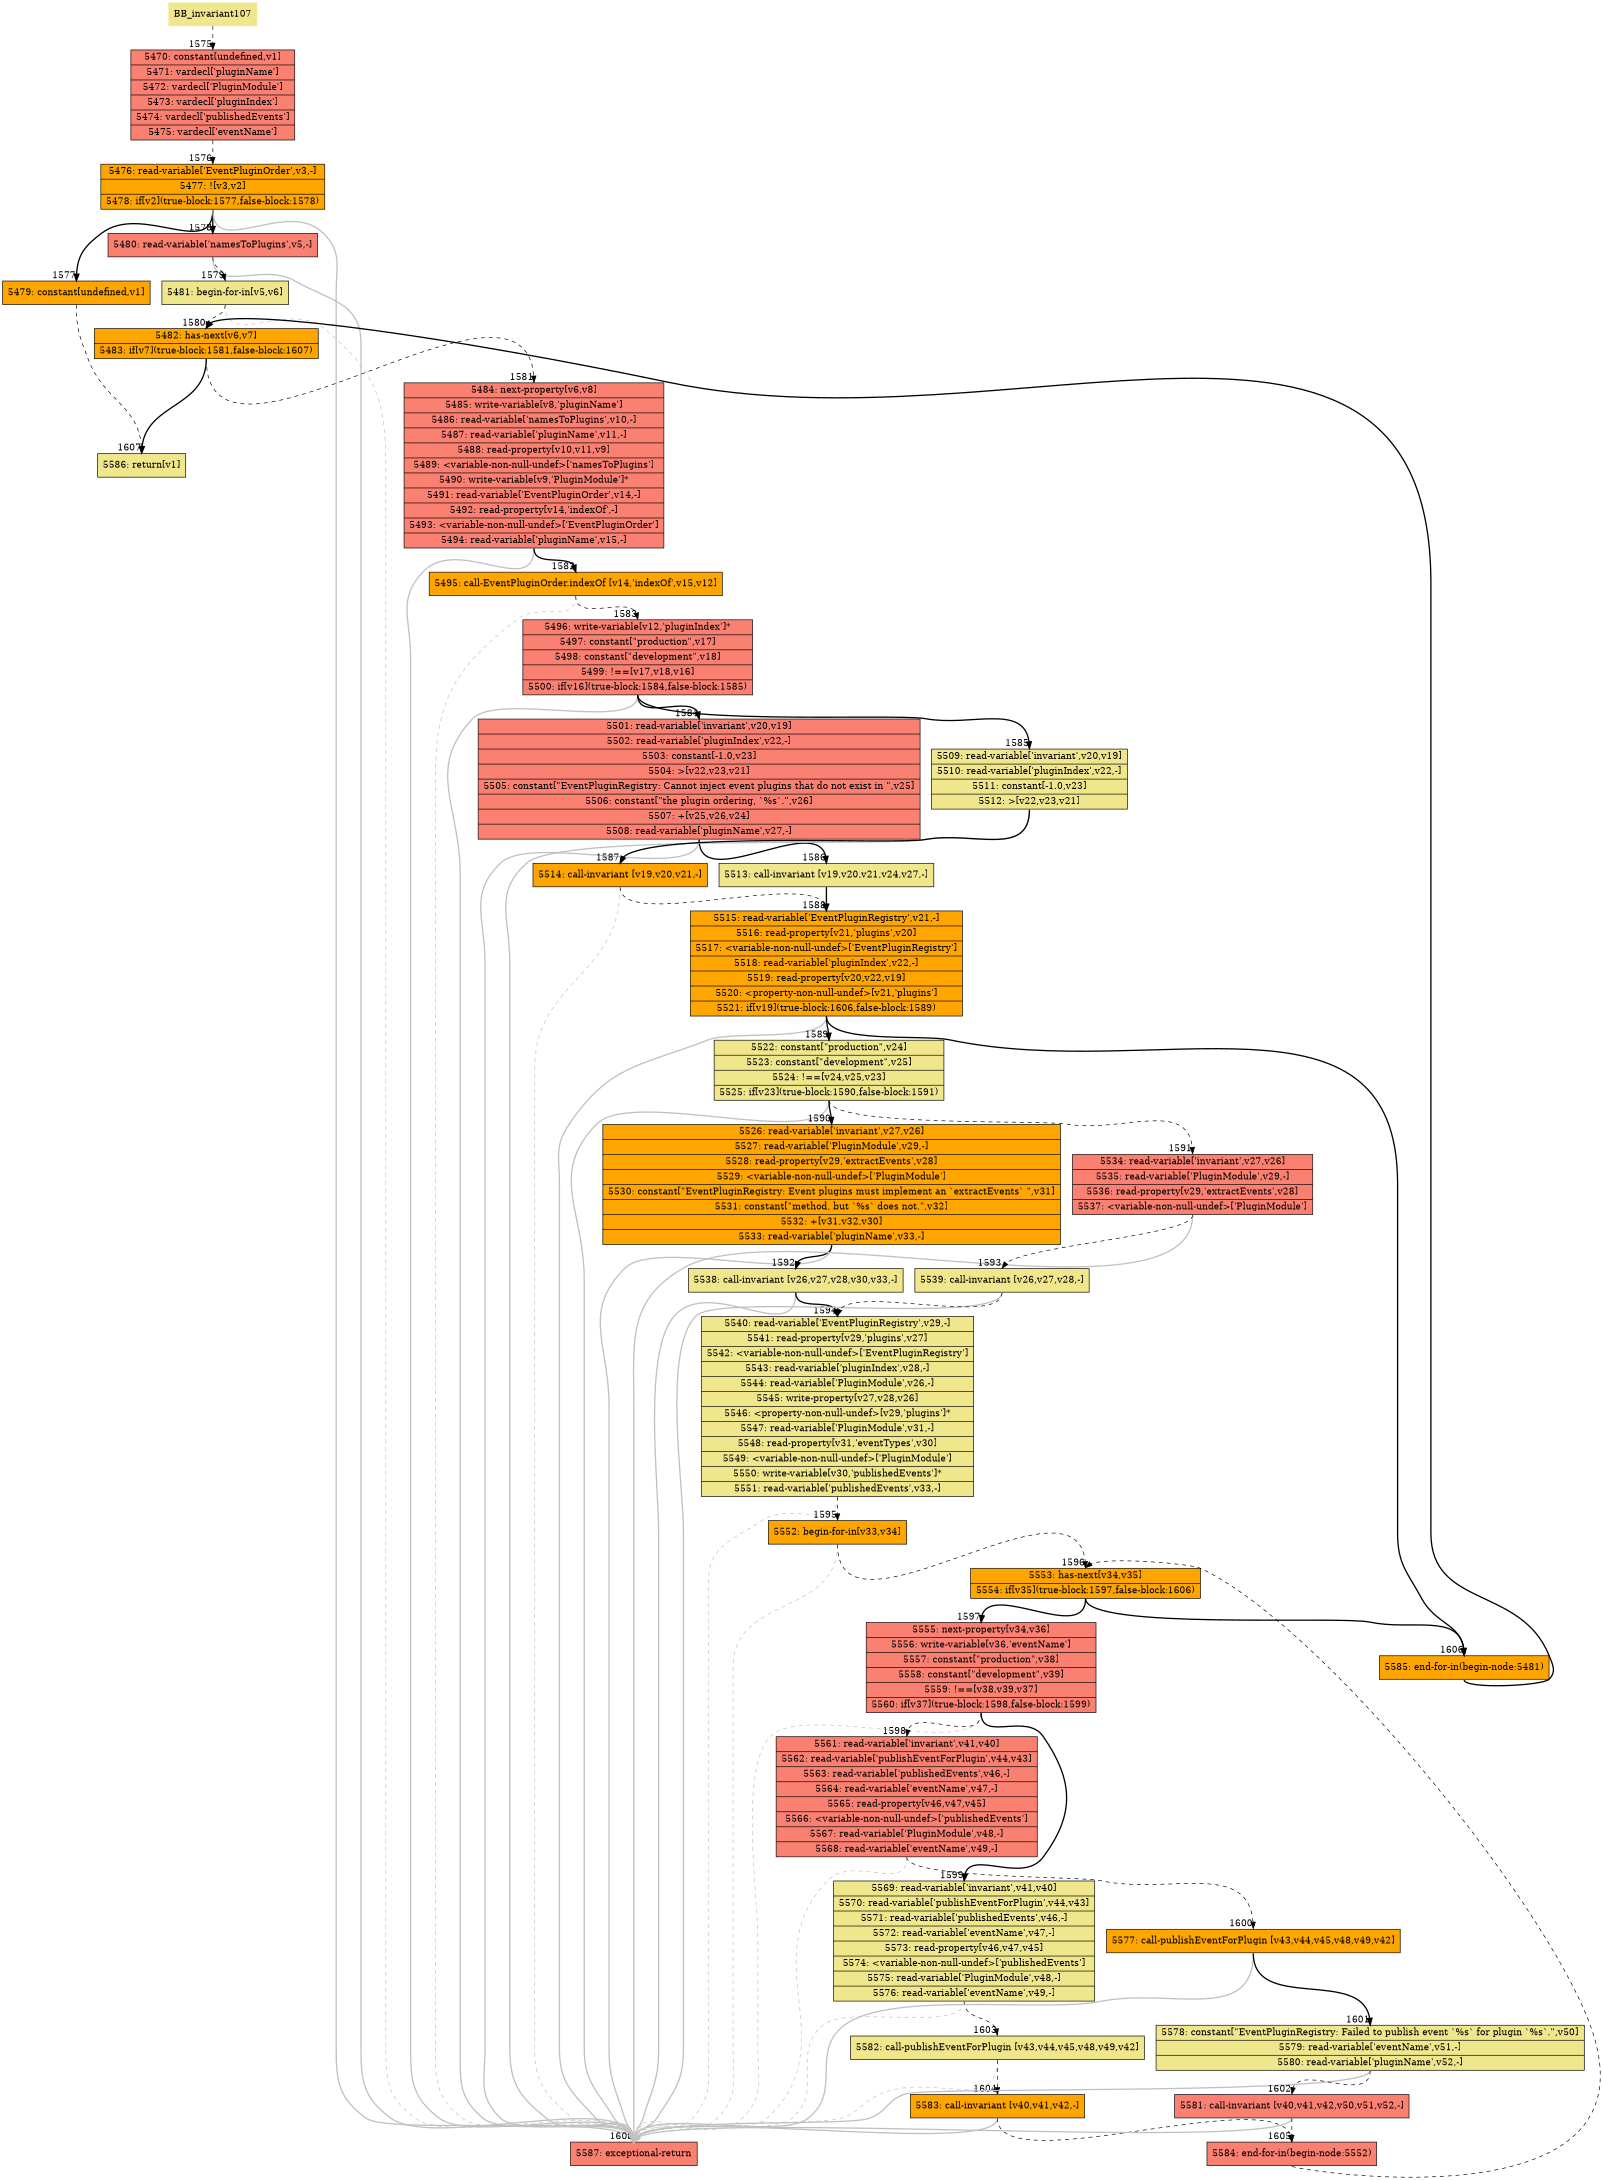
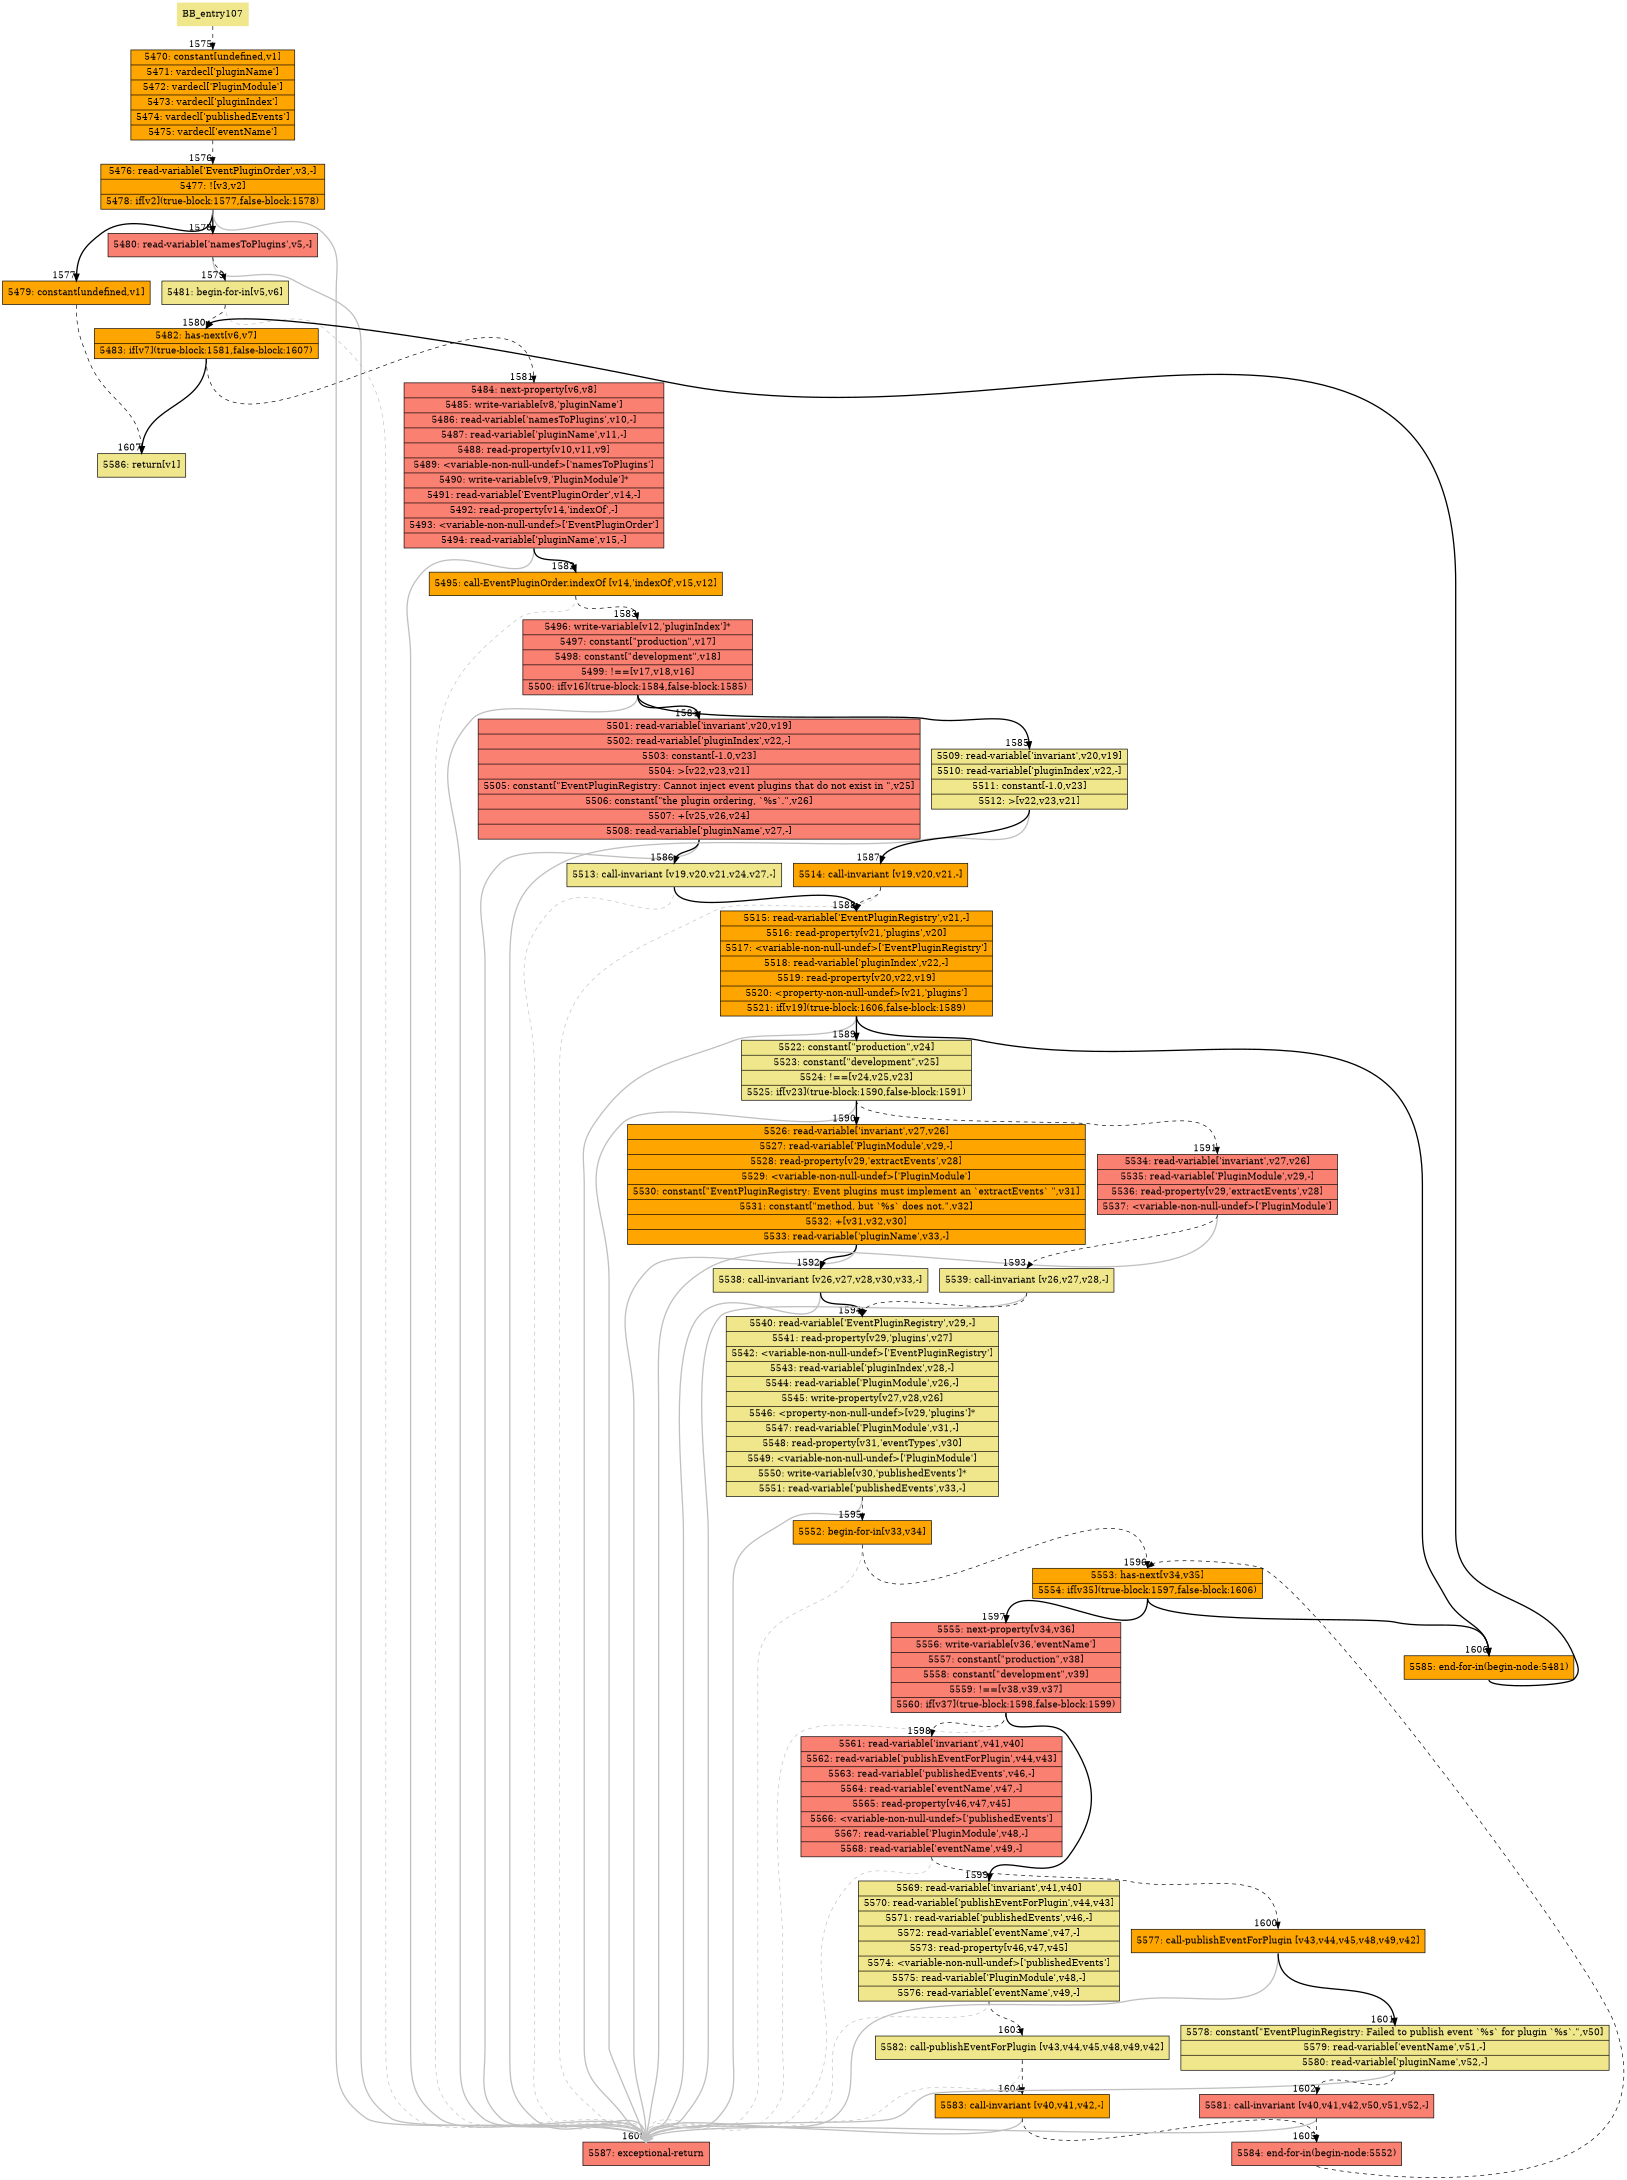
  digraph {
    rankdir=TD
    node [fillcolor=khaki shape=record style=filled]
    edge [headport=n style=bold tailport=s]
-   BB_entry107 [shape=none label=BB_invariant107]
-   n2 [fillcolor=salmon label="{5470: constant[undefined,v1]|5471: vardecl['pluginName']|5472: vardecl['PluginModule']|5473: vardecl['pluginIndex']|5474: vardecl['publishedEvents']|5475: vardecl['eventName']}"]
+   BB_entry107 [shape=none]
+   n2 [fillcolor=orange label="{5470: constant[undefined,v1]|5471: vardecl['pluginName']|5472: vardecl['PluginModule']|5473: vardecl['pluginIndex']|5474: vardecl['publishedEvents']|5475: vardecl['eventName']}"]
    n3 [fillcolor=orange label="{5476: read-variable['EventPluginOrder',v3,-]|5477: ![v3,v2]|5478: if[v2](true-block:1577,false-block:1578)}"]
    n4 [fillcolor=orange label="{5479: constant[undefined,v1]}"]
    n5 [fillcolor=salmon label="{5480: read-variable['namesToPlugins',v5,-]}"]
    n6 [fillcolor=salmon label="{5587: exceptional-return}"]
    n7 [label="{5586: return[v1]}"]
    n8 [label="{5481: begin-for-in[v5,v6]}"]
    n9 [fillcolor=orange label="{5482: has-next[v6,v7]|5483: if[v7](true-block:1581,false-block:1607)}"]
    n10 [fillcolor=salmon label="{5484: next-property[v6,v8]|5485: write-variable[v8,'pluginName']|5486: read-variable['namesToPlugins',v10,-]|5487: read-variable['pluginName',v11,-]|5488: read-property[v10,v11,v9]|5489: \<variable-non-null-undef\>['namesToPlugins']|5490: write-variable[v9,'PluginModule']*|5491: read-variable['EventPluginOrder',v14,-]|5492: read-property[v14,'indexOf',-]|5493: \<variable-non-null-undef\>['EventPluginOrder']|5494: read-variable['pluginName',v15,-]}"]
    n11 [fillcolor=orange label="{5495: call-EventPluginOrder.indexOf [v14,'indexOf',v15,v12]}"]
    n12 [fillcolor=salmon label="{5496: write-variable[v12,'pluginIndex']*|5497: constant[\"production\",v17]|5498: constant[\"development\",v18]|5499: !==[v17,v18,v16]|5500: if[v16](true-block:1584,false-block:1585)}"]
    n13 [fillcolor=salmon label="{5501: read-variable['invariant',v20,v19]|5502: read-variable['pluginIndex',v22,-]|5503: constant[-1.0,v23]|5504: \>[v22,v23,v21]|5505: constant[\"EventPluginRegistry: Cannot inject event plugins that do not exist in \",v25]|5506: constant[\"the plugin ordering, `%s`.\",v26]|5507: +[v25,v26,v24]|5508: read-variable['pluginName',v27,-]}"]
    n14 [label="{5509: read-variable['invariant',v20,v19]|5510: read-variable['pluginIndex',v22,-]|5511: constant[-1.0,v23]|5512: \>[v22,v23,v21]}"]
    n15 [label="{5513: call-invariant [v19,v20,v21,v24,v27,-]}"]
    n16 [fillcolor=orange label="{5514: call-invariant [v19,v20,v21,-]}"]
    n17 [fillcolor=orange label="{5515: read-variable['EventPluginRegistry',v21,-]|5516: read-property[v21,'plugins',v20]|5517: \<variable-non-null-undef\>['EventPluginRegistry']|5518: read-variable['pluginIndex',v22,-]|5519: read-property[v20,v22,v19]|5520: \<property-non-null-undef\>[v21,'plugins']|5521: if[v19](true-block:1606,false-block:1589)}"]
    n18 [fillcolor=orange label="{5585: end-for-in(begin-node:5481)}"]
    n19 [label="{5522: constant[\"production\",v24]|5523: constant[\"development\",v25]|5524: !==[v24,v25,v23]|5525: if[v23](true-block:1590,false-block:1591)}"]
    n20 [fillcolor=orange label="{5526: read-variable['invariant',v27,v26]|5527: read-variable['PluginModule',v29,-]|5528: read-property[v29,'extractEvents',v28]|5529: \<variable-non-null-undef\>['PluginModule']|5530: constant[\"EventPluginRegistry: Event plugins must implement an `extractEvents` \",v31]|5531: constant[\"method, but `%s` does not.\",v32]|5532: +[v31,v32,v30]|5533: read-variable['pluginName',v33,-]}"]
    n21 [fillcolor=salmon label="{5534: read-variable['invariant',v27,v26]|5535: read-variable['PluginModule',v29,-]|5536: read-property[v29,'extractEvents',v28]|5537: \<variable-non-null-undef\>['PluginModule']}"]
    n22 [label="{5538: call-invariant [v26,v27,v28,v30,v33,-]}"]
    n23 [label="{5539: call-invariant [v26,v27,v28,-]}"]
    n24 [label="{5540: read-variable['EventPluginRegistry',v29,-]|5541: read-property[v29,'plugins',v27]|5542: \<variable-non-null-undef\>['EventPluginRegistry']|5543: read-variable['pluginIndex',v28,-]|5544: read-variable['PluginModule',v26,-]|5545: write-property[v27,v28,v26]|5546: \<property-non-null-undef\>[v29,'plugins']*|5547: read-variable['PluginModule',v31,-]|5548: read-property[v31,'eventTypes',v30]|5549: \<variable-non-null-undef\>['PluginModule']|5550: write-variable[v30,'publishedEvents']*|5551: read-variable['publishedEvents',v33,-]}"]
    n25 [fillcolor=orange label="{5552: begin-for-in[v33,v34]}"]
    n26 [fillcolor=orange label="{5553: has-next[v34,v35]|5554: if[v35](true-block:1597,false-block:1606)}"]
    n27 [fillcolor=salmon label="{5555: next-property[v34,v36]|5556: write-variable[v36,'eventName']|5557: constant[\"production\",v38]|5558: constant[\"development\",v39]|5559: !==[v38,v39,v37]|5560: if[v37](true-block:1598,false-block:1599)}"]
    n28 [fillcolor=salmon label="{5561: read-variable['invariant',v41,v40]|5562: read-variable['publishEventForPlugin',v44,v43]|5563: read-variable['publishedEvents',v46,-]|5564: read-variable['eventName',v47,-]|5565: read-property[v46,v47,v45]|5566: \<variable-non-null-undef\>['publishedEvents']|5567: read-variable['PluginModule',v48,-]|5568: read-variable['eventName',v49,-]}"]
    n29 [label="{5569: read-variable['invariant',v41,v40]|5570: read-variable['publishEventForPlugin',v44,v43]|5571: read-variable['publishedEvents',v46,-]|5572: read-variable['eventName',v47,-]|5573: read-property[v46,v47,v45]|5574: \<variable-non-null-undef\>['publishedEvents']|5575: read-variable['PluginModule',v48,-]|5576: read-variable['eventName',v49,-]}"]
    n30 [fillcolor=orange label="{5577: call-publishEventForPlugin [v43,v44,v45,v48,v49,v42]}"]
    n31 [label="{5582: call-publishEventForPlugin [v43,v44,v45,v48,v49,v42]}"]
    n32 [label="{5578: constant[\"EventPluginRegistry: Failed to publish event `%s` for plugin `%s`.\",v50]|5579: read-variable['eventName',v51,-]|5580: read-variable['pluginName',v52,-]}"]
    n33 [fillcolor=orange label="{5583: call-invariant [v40,v41,v42,-]}"]
    n34 [fillcolor=salmon label="{5581: call-invariant [v40,v41,v42,v50,v51,v52,-]}"]
    n35 [fillcolor=salmon label="{5584: end-for-in(begin-node:5552)}"]
    BB_entry107 -> n2 [headlabel="    1575" style=dashed]
    n2 -> n3 [headlabel="      1576" style=dashed]
    n3 -> n4 [headlabel="      1577"]
    n3 -> n5 [headlabel="      1578"]
    n3 -> n6 [color=gray headlabel="      1608"]
    n4 -> n7 [headlabel="      1607" style=dashed]
    n5 -> n6 [color=gray]
    n5 -> n8 [headlabel="      1579" style=dashed]
    n8 -> n6 [color=gray style=dashed]
    n8 -> n9 [headlabel="      1580" style=dashed]
    n9 -> n7
    n9 -> n10 [headlabel="      1581" style=dashed]
    n10 -> n6 [color=gray]
    n10 -> n11 [headlabel="      1582"]
    n11 -> n6 [color=gray style=dashed]
    n11 -> n12 [headlabel="      1583" style=dashed]
    n12 -> n6 [color=gray]
    n12 -> n13 [headlabel="      1584"]
    n12 -> n14 [headlabel="      1585"]
    n13 -> n6 [color=gray]
    n13 -> n15 [headlabel="      1586"]
    n14 -> n6 [color=gray]
    n14 -> n16 [headlabel="      1587"]
+   n15 -> n6 [color=gray style=dashed]
    n15 -> n17 [headlabel="      1588"]
    n16 -> n6 [color=gray style=dashed]
    n16 -> n17 [style=dashed]
    n17 -> n6 [color=gray]
    n17 -> n18 [headlabel="      1606"]
    n17 -> n19 [headlabel="      1589"]
    n18 -> n9
    n19 -> n6 [color=gray]
    n19 -> n20 [headlabel="      1590"]
    n19 -> n21 [headlabel="      1591" style=dashed]
    n20 -> n6 [color=gray]
    n20 -> n22 [headlabel="      1592"]
    n21 -> n6 [color=gray]
    n21 -> n23 [headlabel="      1593" style=dashed]
    n22 -> n6 [color=gray]
    n22 -> n24 [headlabel="      1594"]
    n23 -> n6 [color=gray]
    n23 -> n24 [style=dashed]
-   n24 -> n6 [color=gray style=dashed]
+   n24 -> n6 [color=gray]
    n24 -> n25 [headlabel="      1595" style=dashed]
    n25 -> n6 [color=gray style=dashed]
    n25 -> n26 [headlabel="      1596" style=dashed]
    n26 -> n18
    n26 -> n27 [headlabel="      1597"]
    n27 -> n6 [color=gray style=dashed]
    n27 -> n28 [headlabel="      1598" style=dashed]
    n27 -> n29 [headlabel="      1599"]
    n28 -> n6 [color=gray style=dashed]
    n28 -> n30 [headlabel="      1600" style=dashed]
    n29 -> n6 [color=gray style=dashed]
    n29 -> n31 [headlabel="      1603" style=dashed]
    n30 -> n6 [color=gray]
    n30 -> n32 [headlabel="      1601"]
    n31 -> n6 [color=gray style=dashed]
    n31 -> n33 [headlabel="      1604" style=dashed]
    n32 -> n6 [color=gray]
    n32 -> n34 [headlabel="      1602" style=dashed]
    n33 -> n6 [color=gray]
    n33 -> n35 [style=dashed]
    n34 -> n6 [color=gray]
    n34 -> n35 [headlabel="      1605" style=dashed]
    n35 -> n26 [style=dashed]
  }
